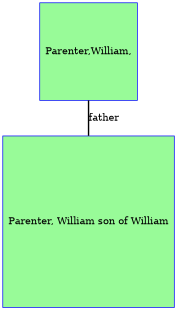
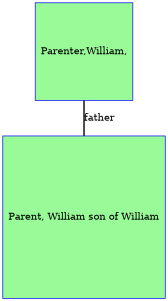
  digraph {
    node [color=blue regular=1 shape=box style=filled fillcolor=palegreen]
-   n1 [label="Parenter, William son of William"]
+   n1 [label="Parent, William son of William"]
    n2 [label="Parenter,William,"]
    n2 -> n1 [arrowsize=0.0 dir=none label=father style=bold]
  }
